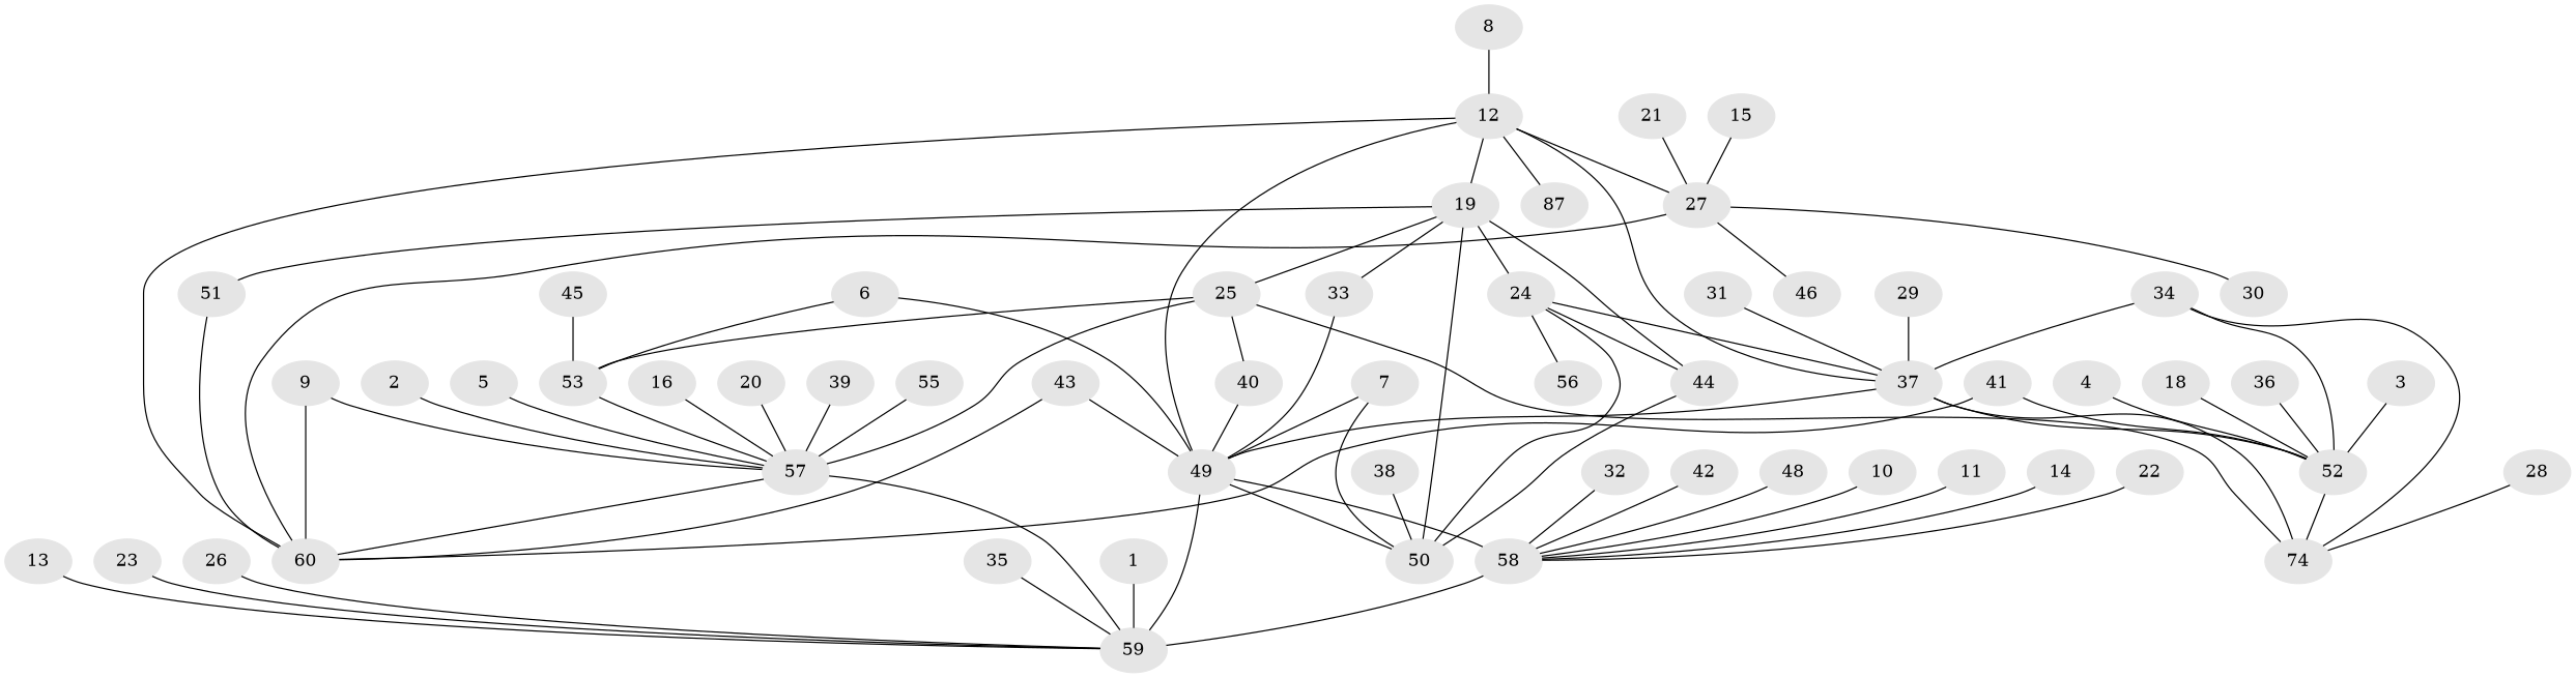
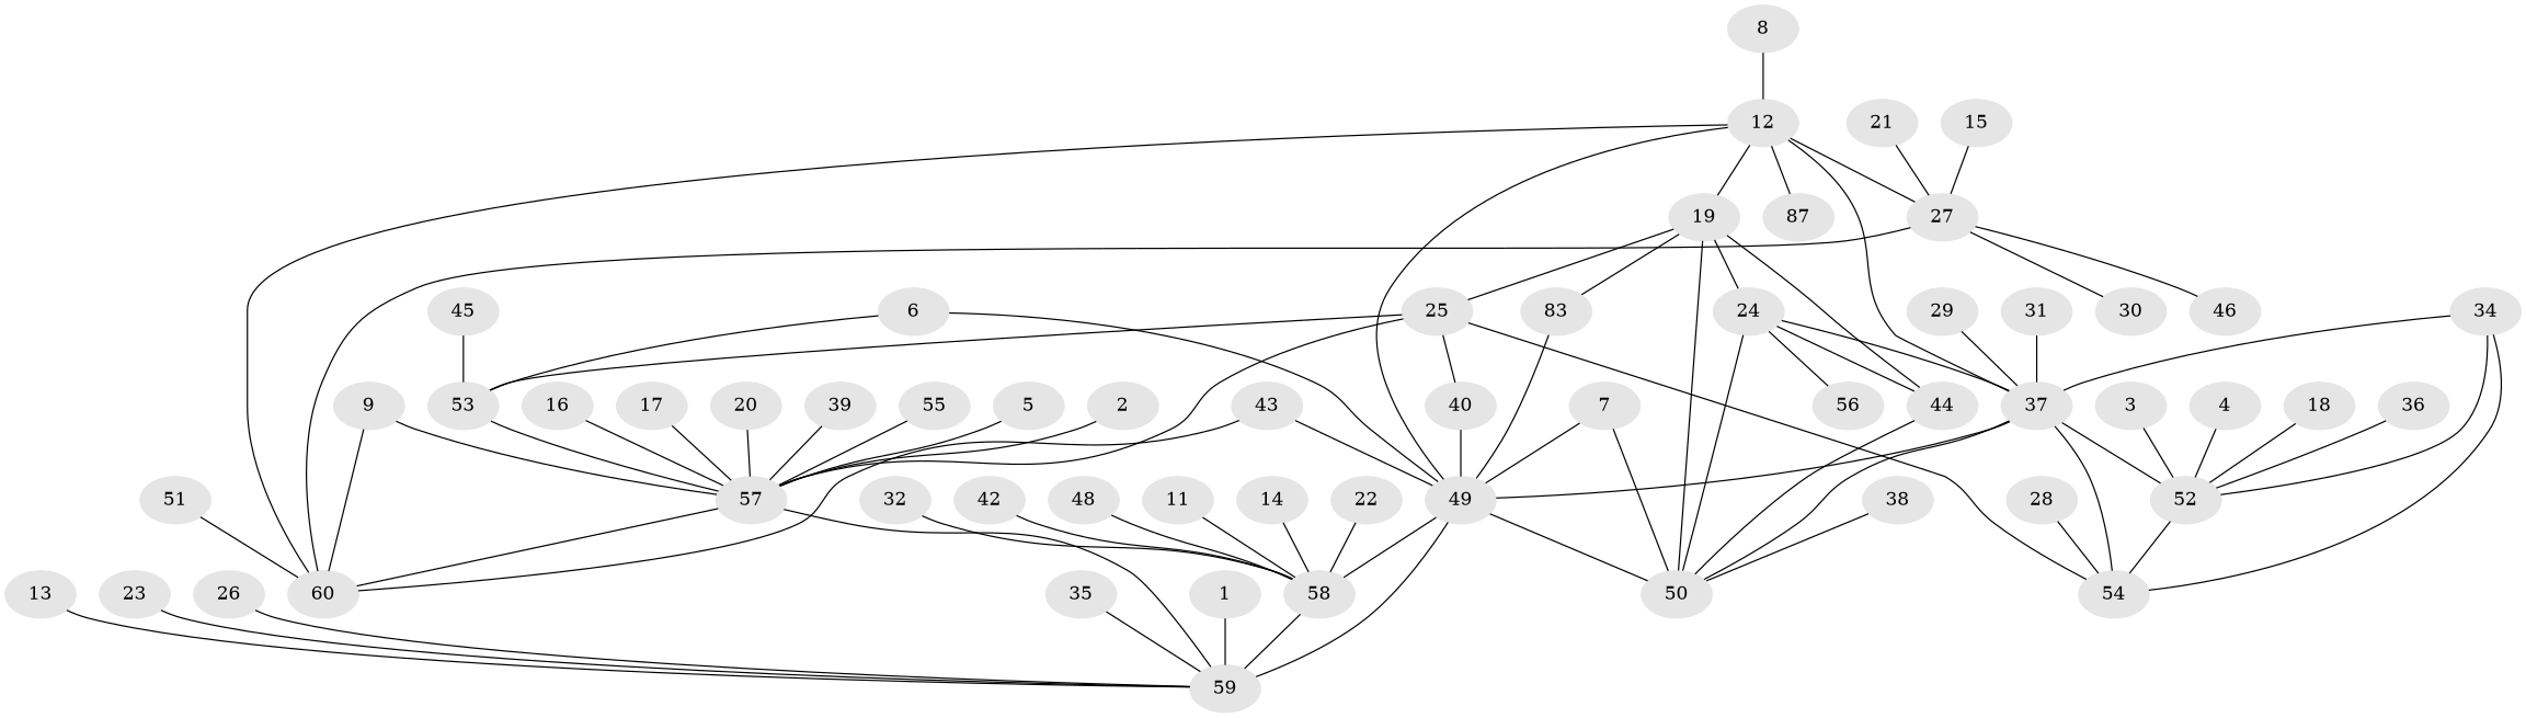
  graph {
    node [color=gray90 style=filled]
    edge [weight=1.0]
    1
    59
    2
    57
    60
    3
    52
-   54 [label=74]
+   54
    4
    5
    6
    49
    53
    50
    58
    7
    8
    12
    19
    27
    37
    n22 [label=87]
    9
-   10
    11
    24
    25
-   33
+   33 [label=83]
    44
    51
    30
    46
    13
    14
    15
    16
+   17
    18
    56
    40
    20
    21
    22
    23
    26
    28
    29
    31
    32
    34
    35
    36
    38
    39
-   41
    42
    43
    45
    48
    55
    1 -- 59
    2 -- 57
    57 -- 59
    57 -- 60
    3 -- 52
    52 -- 54 [weight=2.0]
    4 -- 52
    5 -- 57
    6 -- 49
    6 -- 53
    49 -- 59 [weight=2.0]
    49 -- 50
    49 -- 58 [weight=6.0]
    53 -- 57 [weight=3.0]
    58 -- 59 [weight=3.0]
    7 -- 49
    7 -- 50
    8 -- 12
    12 -- 60 [weight=4.0]
    12 -- 49
    12 -- 19
    12 -- 27 [weight=4.0]
    12 -- 37
    12 -- n22
    19 -- 50 [weight=3.0]
    19 -- 24 [weight=3.0]
    19 -- 25
    19 -- 33
    19 -- 44 [weight=3.0]
-   19 -- 51
    27 -- 60
    27 -- 30
    27 -- 46
    37 -- 52 [weight=2.0]
    37 -- 54 [weight=4.0]
    37 -- 49
+   37 -- 50
    9 -- 57
    9 -- 60
-   10 -- 58
    11 -- 58
    24 -- 50
    24 -- 37
    24 -- 44
    24 -- 56
    25 -- 57 [weight=6.0]
    25 -- 54
    25 -- 53 [weight=2.0]
    25 -- 40
    33 -- 49
    44 -- 50
    51 -- 60
    13 -- 59
    14 -- 58
    15 -- 27
    16 -- 57
+   17 -- 57
    18 -- 52
    40 -- 49
    20 -- 57
    21 -- 27
    22 -- 58
    23 -- 59
    26 -- 59
    28 -- 54
    29 -- 37
    31 -- 37
    32 -- 58
    34 -- 52
    34 -- 54 [weight=2.0]
    34 -- 37 [weight=2.0]
    35 -- 59
    36 -- 52
    38 -- 50
    39 -- 57
-   41 -- 60
-   41 -- 52
    42 -- 58
    43 -- 60
    43 -- 49
    45 -- 53
    48 -- 58
    55 -- 57
  }
